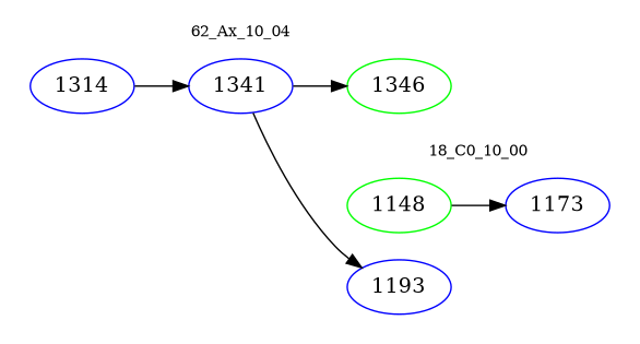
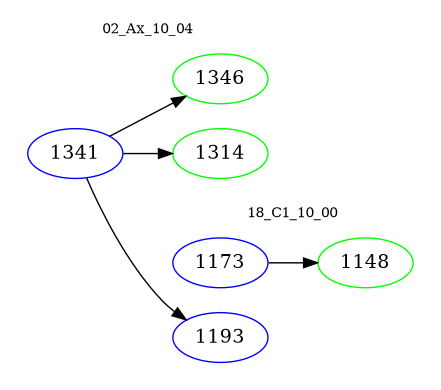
  digraph {
    rankdir=LR
    node [color=blue]
    edge [color=black]
    n1 [label=1341]
-   n2 [label=1314]
+   n2 [color=green label=1314]
    n3 [color=green label=1346]
    n4 [label=1173]
    n5 [color=green label=1148]
    n6 [label=1193]
    subgraph cluster_1 {
      color=white
      fontsize=10
-     label="62_Ax_10_04"
+     label="02_Ax_10_04"
      n1
      n2
      n3
    }
    subgraph cluster_2 {
      color=white
      fontsize=10
-     label="18_C0_10_00"
+     label="18_C1_10_00"
      n4
      n5
      n6
    }
-   n2 -> n1
+   n1 -> n2
    n1 -> n3
    n1 -> n6
-   n5 -> n4
+   n4 -> n5
  }
